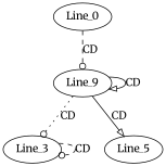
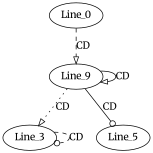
  digraph {
    fontname=Merriweather
    node [fontname=Merriweather]
    edge [arrowhead=odot fontname=Merriweather style=solid]
    n1 [label=Line_9]
    Line_0
    Line_3
    Line_5
    n1 -> n1 [arrowhead=onormal label=CD]
-   n1 -> Line_3 [label=CD style=dotted]
-   n1 -> Line_5 [arrowhead=onormal label=CD]
-   Line_0 -> n1 [label=CD style=dashed]
+   n1 -> Line_3 [arrowhead=onormal label=CD style=dotted]
+   n1 -> Line_5 [label=CD]
+   Line_0 -> n1 [arrowhead=onormal label=CD style=dashed]
    Line_3 -> Line_3 [label=CD style=dashed]
  }
